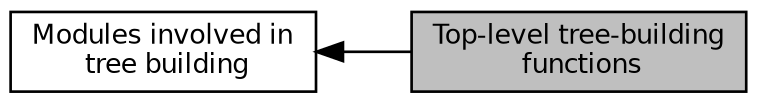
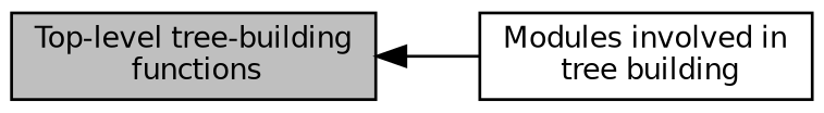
  digraph {
    rankdir=LR
    node [color=black fontname=Helvetica fontsize=10 shape=record style=filled]
    n1 [fillcolor=grey75 fontcolor=black height=0.2 label="Top-level tree-building\l functions" width=0.4]
    n2 [fillcolor=white height=0.2 label="Modules involved in\l tree building" width=0.4]
-   n2 -> n1 [dir=back fontname=Helvetica fontsize=10 labelfontname=Helvetica labelfontsize=10 shape=plaintext style=solid]
+   n1 -> n2 [dir=back fontname=Helvetica fontsize=10 labelfontname=Helvetica labelfontsize=10 shape=plaintext style=solid]
  }
